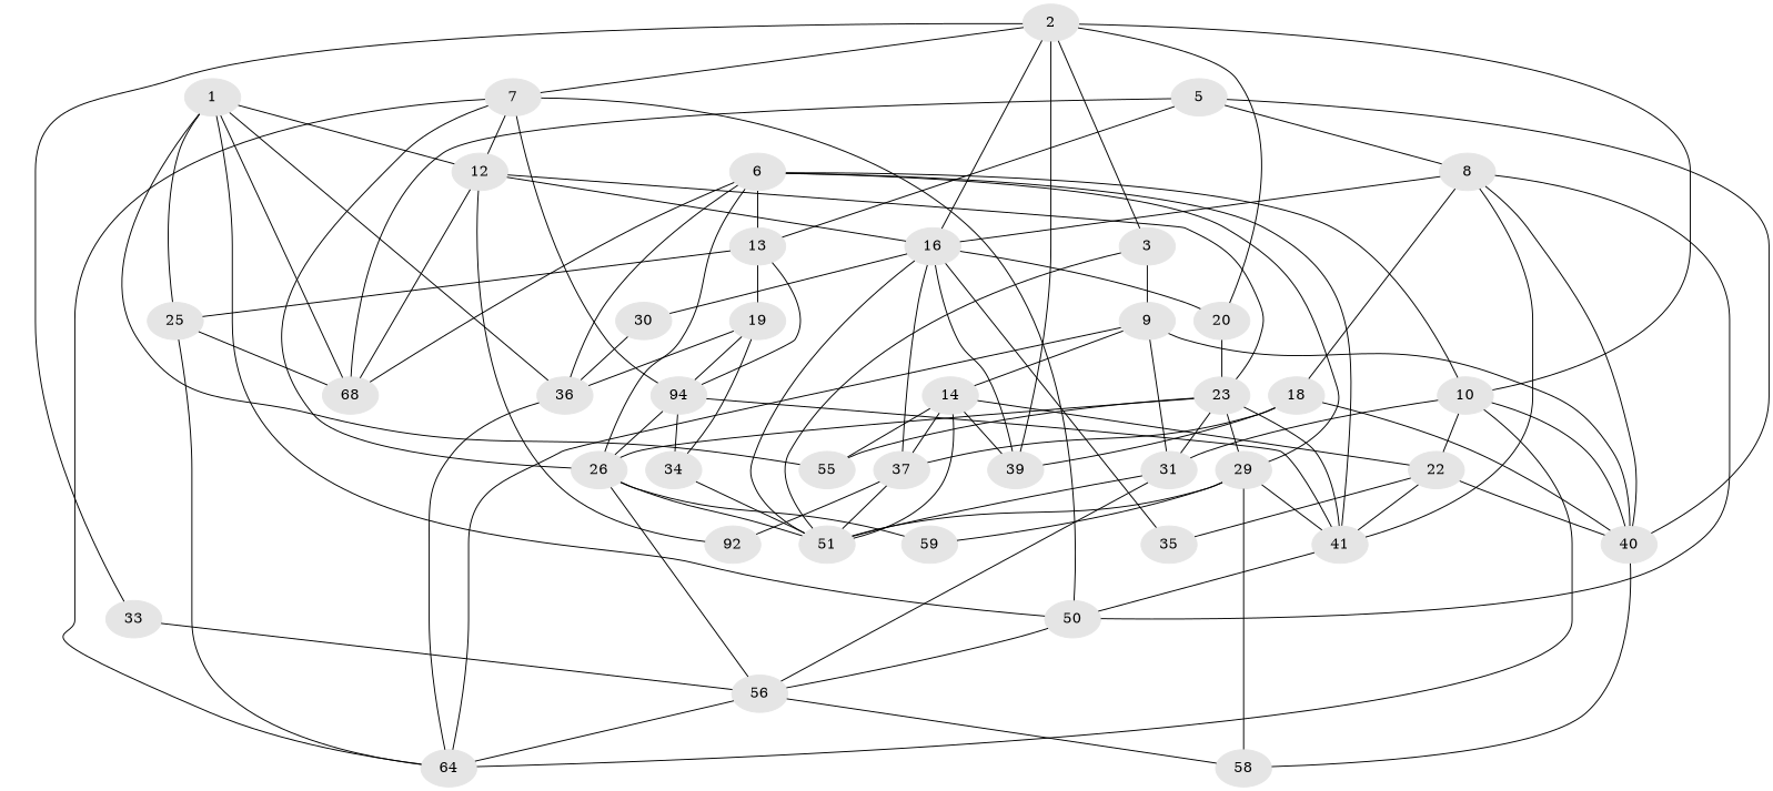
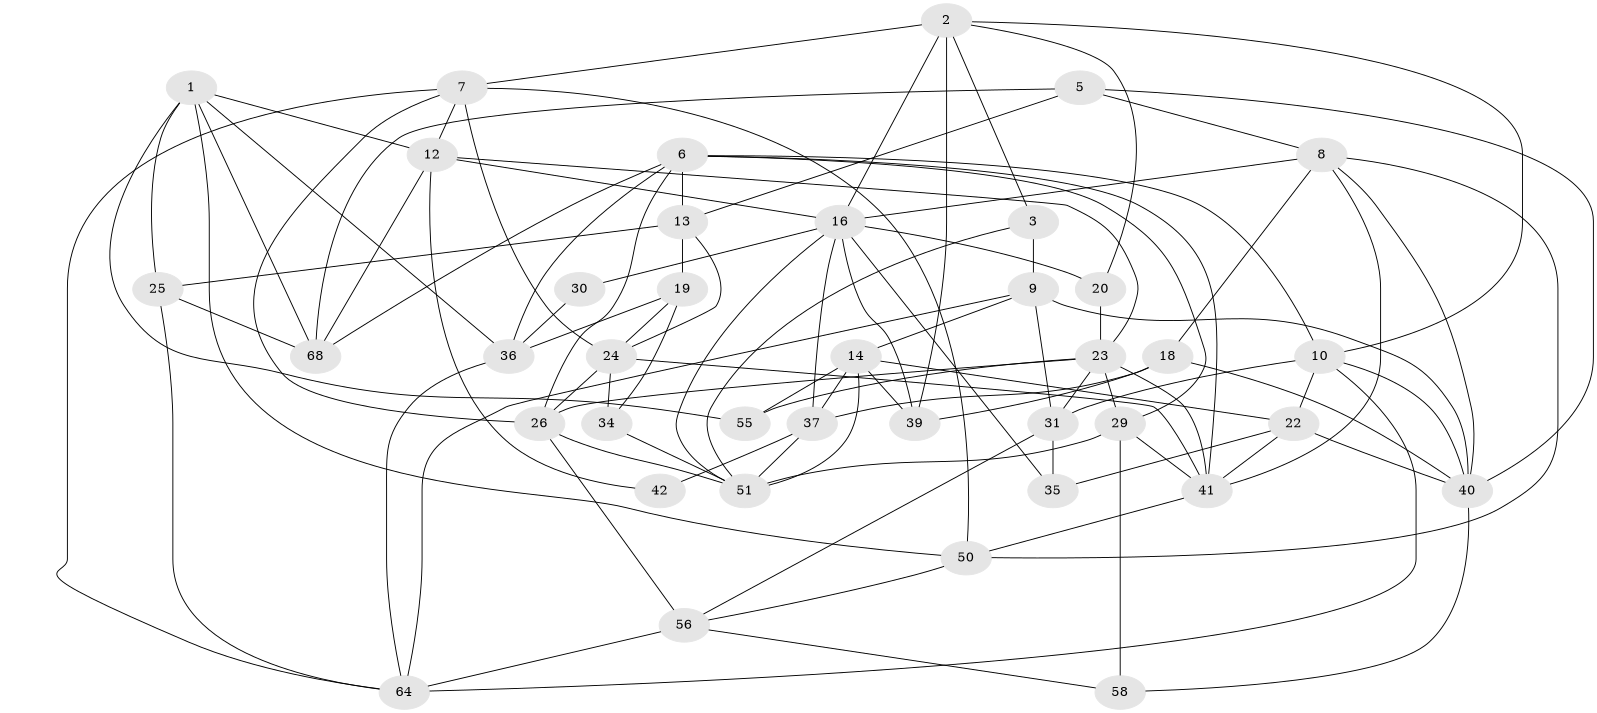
  graph {
    node [color=gray90 style=filled]
    1 [super="+4"]
    12 [super="+28"]
    25
    36 [super="+48"]
    50 [super="+54"]
    55
    68
    16 [super="+17"]
    23 [super="+38"]
-   42 [label=92]
+   42
    64 [super="+69"]
    56 [super="+61"]
    2 [super="+15"]
    3
    7 [super="+27"]
    10 [super="+11"]
    20
-   33
    39
    9 [super="+44"]
    51 [super="+57"]
    26 [super="+52"]
-   24 [super="+53" label=94]
+   24 [super="+53"]
    40 [super="+67"]
    31
    22 [super="+65"]
    37 [super="+60"]
    30
    35
    14 [super="+62"]
    8 [super="+21"]
    41 [super="+45"]
    18 [super="+47"]
    5
    13 [super="+32"]
    19 [super="+46"]
    58
    6 [super="+63"]
    29 [super="+49"]
-   59
    34
    1 -- 12
    1 -- 25
    1 -- 36
    1 -- 50
    1 -- 55
    1 -- 68
    12 -- 68
    12 -- 16
    12 -- 23
    12 -- 42
    25 -- 68
    25 -- 64
    36 -- 64
    50 -- 56
    16 -- 20
    16 -- 39
    16 -- 51
    16 -- 37
    16 -- 30
    16 -- 35
    23 -- 55
    23 -- 26
    23 -- 31
    23 -- 41 [weight=2]
    23 -- 29
    56 -- 64
    56 -- 58
    2 -- 16
    2 -- 3
    2 -- 7
    2 -- 10
    2 -- 20
-   2 -- 33
    2 -- 39
    3 -- 9
    3 -- 51
    7 -- 12
    7 -- 50
    7 -- 64
    7 -- 26
    7 -- 24
    10 -- 64
    10 -- 40
    10 -- 31
    10 -- 22
    20 -- 23
-   33 -- 56
    9 -- 64
    9 -- 40
    9 -- 31 [weight=2]
    9 -- 14
    26 -- 56
    26 -- 51
-   26 -- 59
    24 -- 26
    24 -- 41
    24 -- 34
    40 -- 58
    31 -- 56
-   31 -- 51
+   31 -- 35
    22 -- 40
    22 -- 35
    22 -- 41 [weight=2]
    37 -- 42
    37 -- 51
    30 -- 36
    14 -- 55
    14 -- 39
    14 -- 51
    14 -- 22
    14 -- 37 [weight=2]
    8 -- 50
    8 -- 16
    8 -- 40
    8 -- 41
    8 -- 18
    41 -- 50
    18 -- 39
    18 -- 40
    18 -- 37
    5 -- 68
    5 -- 40
    5 -- 8
    5 -- 13
    13 -- 25
    13 -- 24
    13 -- 19 [weight=2]
    19 -- 36
    19 -- 24
    19 -- 34
    6 -- 36
    6 -- 68
    6 -- 10
    6 -- 26
    6 -- 41
    6 -- 13
    6 -- 29
    29 -- 51
    29 -- 41
    29 -- 58
-   29 -- 59
    34 -- 51
  }
